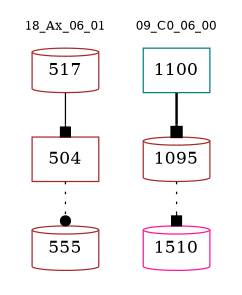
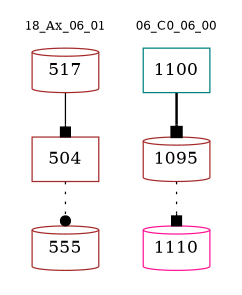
  digraph {
    node [color=brown shape=cylinder]
    edge [arrowhead=box color=black style=dotted]
    n1 [label=517]
    n2 [label=504 shape=box]
    n3 [label=555]
    n4 [color=teal label=1100 shape=box]
    n5 [label=1095]
-   n6 [color=deeppink label=1510]
+   n6 [color=deeppink label=1110]
    subgraph cluster_1 {
      color=white
      fontsize=10
      label="18_Ax_06_01"
      n1
      n2
      n3
    }
    subgraph cluster_2 {
      color=white
      fontsize=10
-     label="09_C0_06_00"
+     label="06_C0_06_00"
      n4
      n5
      n6
    }
    n1 -> n2 [style=solid]
    n2 -> n3 [arrowhead=dot]
    n4 -> n5 [style=bold]
    n5 -> n6
  }
